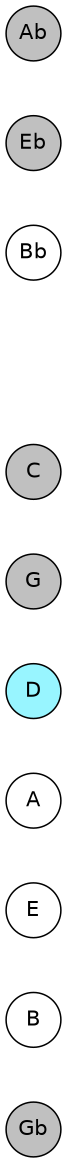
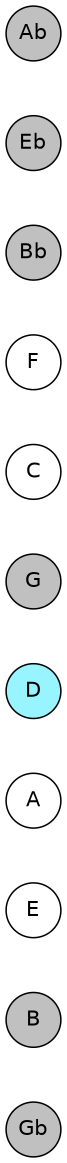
  graph {
    mindist=.1
    node [fillcolor=gray fontname=Helvetica margin=0 shape=circle style=filled]
    edge [style=invis]
    E [fillcolor=white]
-   B [fillcolor=white]
+   B
    Gb
    Ab
    Eb
-   Bb [fillcolor=white]
-   C
+   Bb
+   F [fillcolor=white]
+   C [fillcolor=white]
    G
    D [fillcolor=cadetblue1]
    A [fillcolor=white]
    subgraph sub_1 {
      E
      B
      Gb
      Ab
      Eb
      Bb
+     F
      C
      G
      D
      A
    }
    E -- B
    B -- Gb
    Ab -- Eb
    Eb -- Bb
+   Bb -- F
+   F -- C
    C -- G
    G -- D
    D -- A
    A -- E
  }
